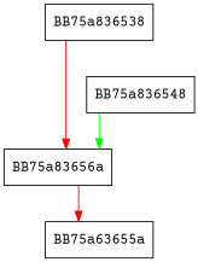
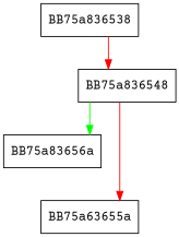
  digraph {
    fontname="Courier Prime"
    splines=ortho
    node [fontname="Courier Prime" shape=box]
    edge [color=red fontname="Courier Prime"]
    BB75a836538
    BB75a836548
    BB75a83656a
    n4 [label=BB75a63655a]
-   BB75a836538 -> BB75a83656a
+   BB75a836538 -> BB75a836548
    BB75a836548 -> BB75a83656a [color=green]
-   BB75a83656a -> n4
+   BB75a836548 -> n4
  }
